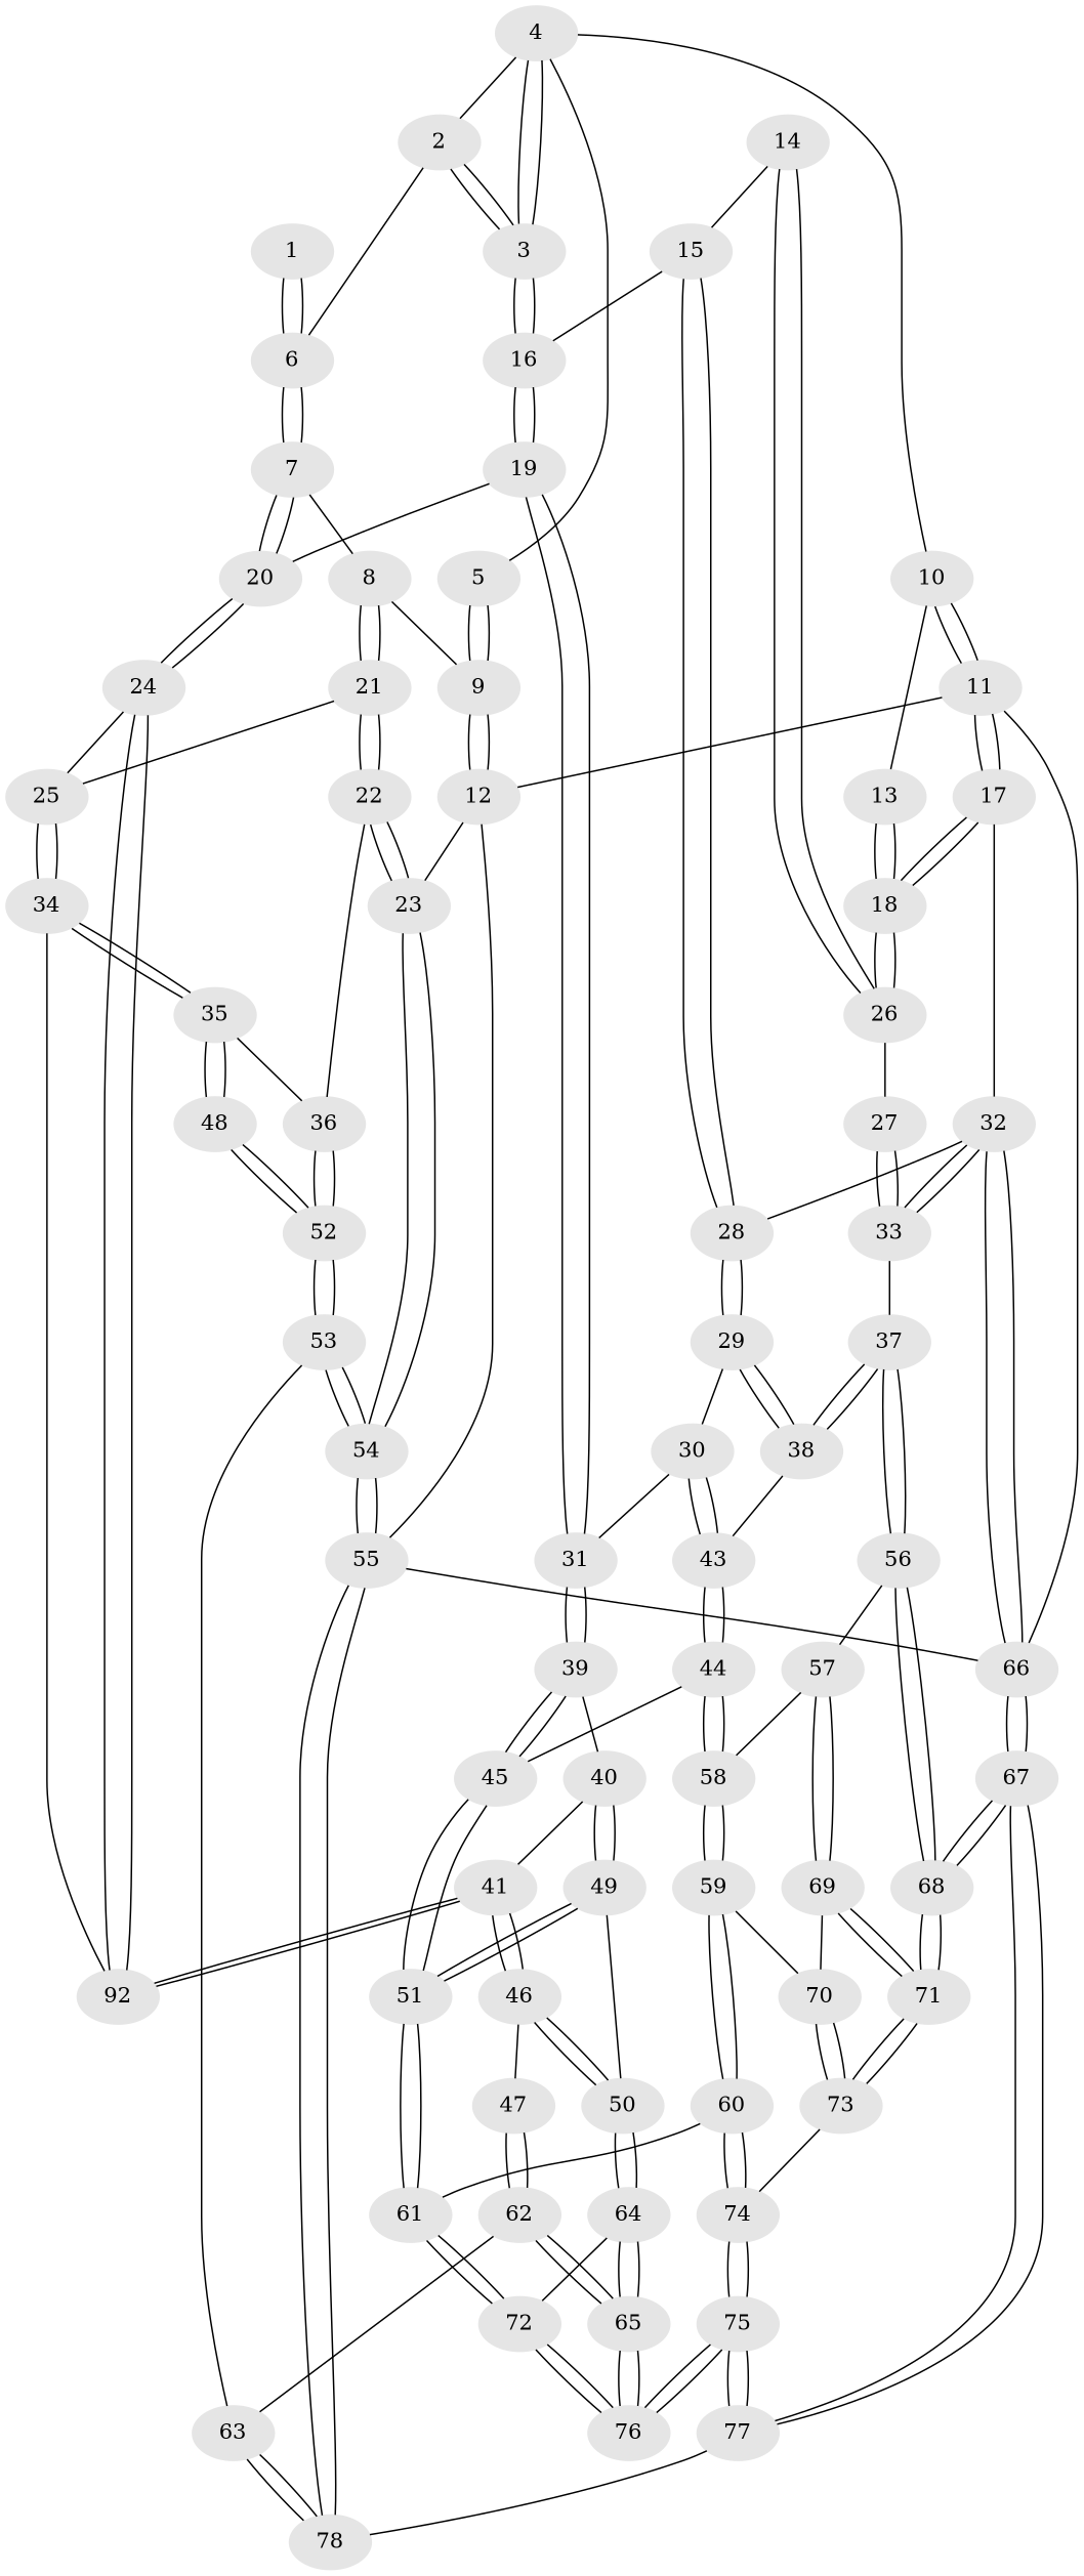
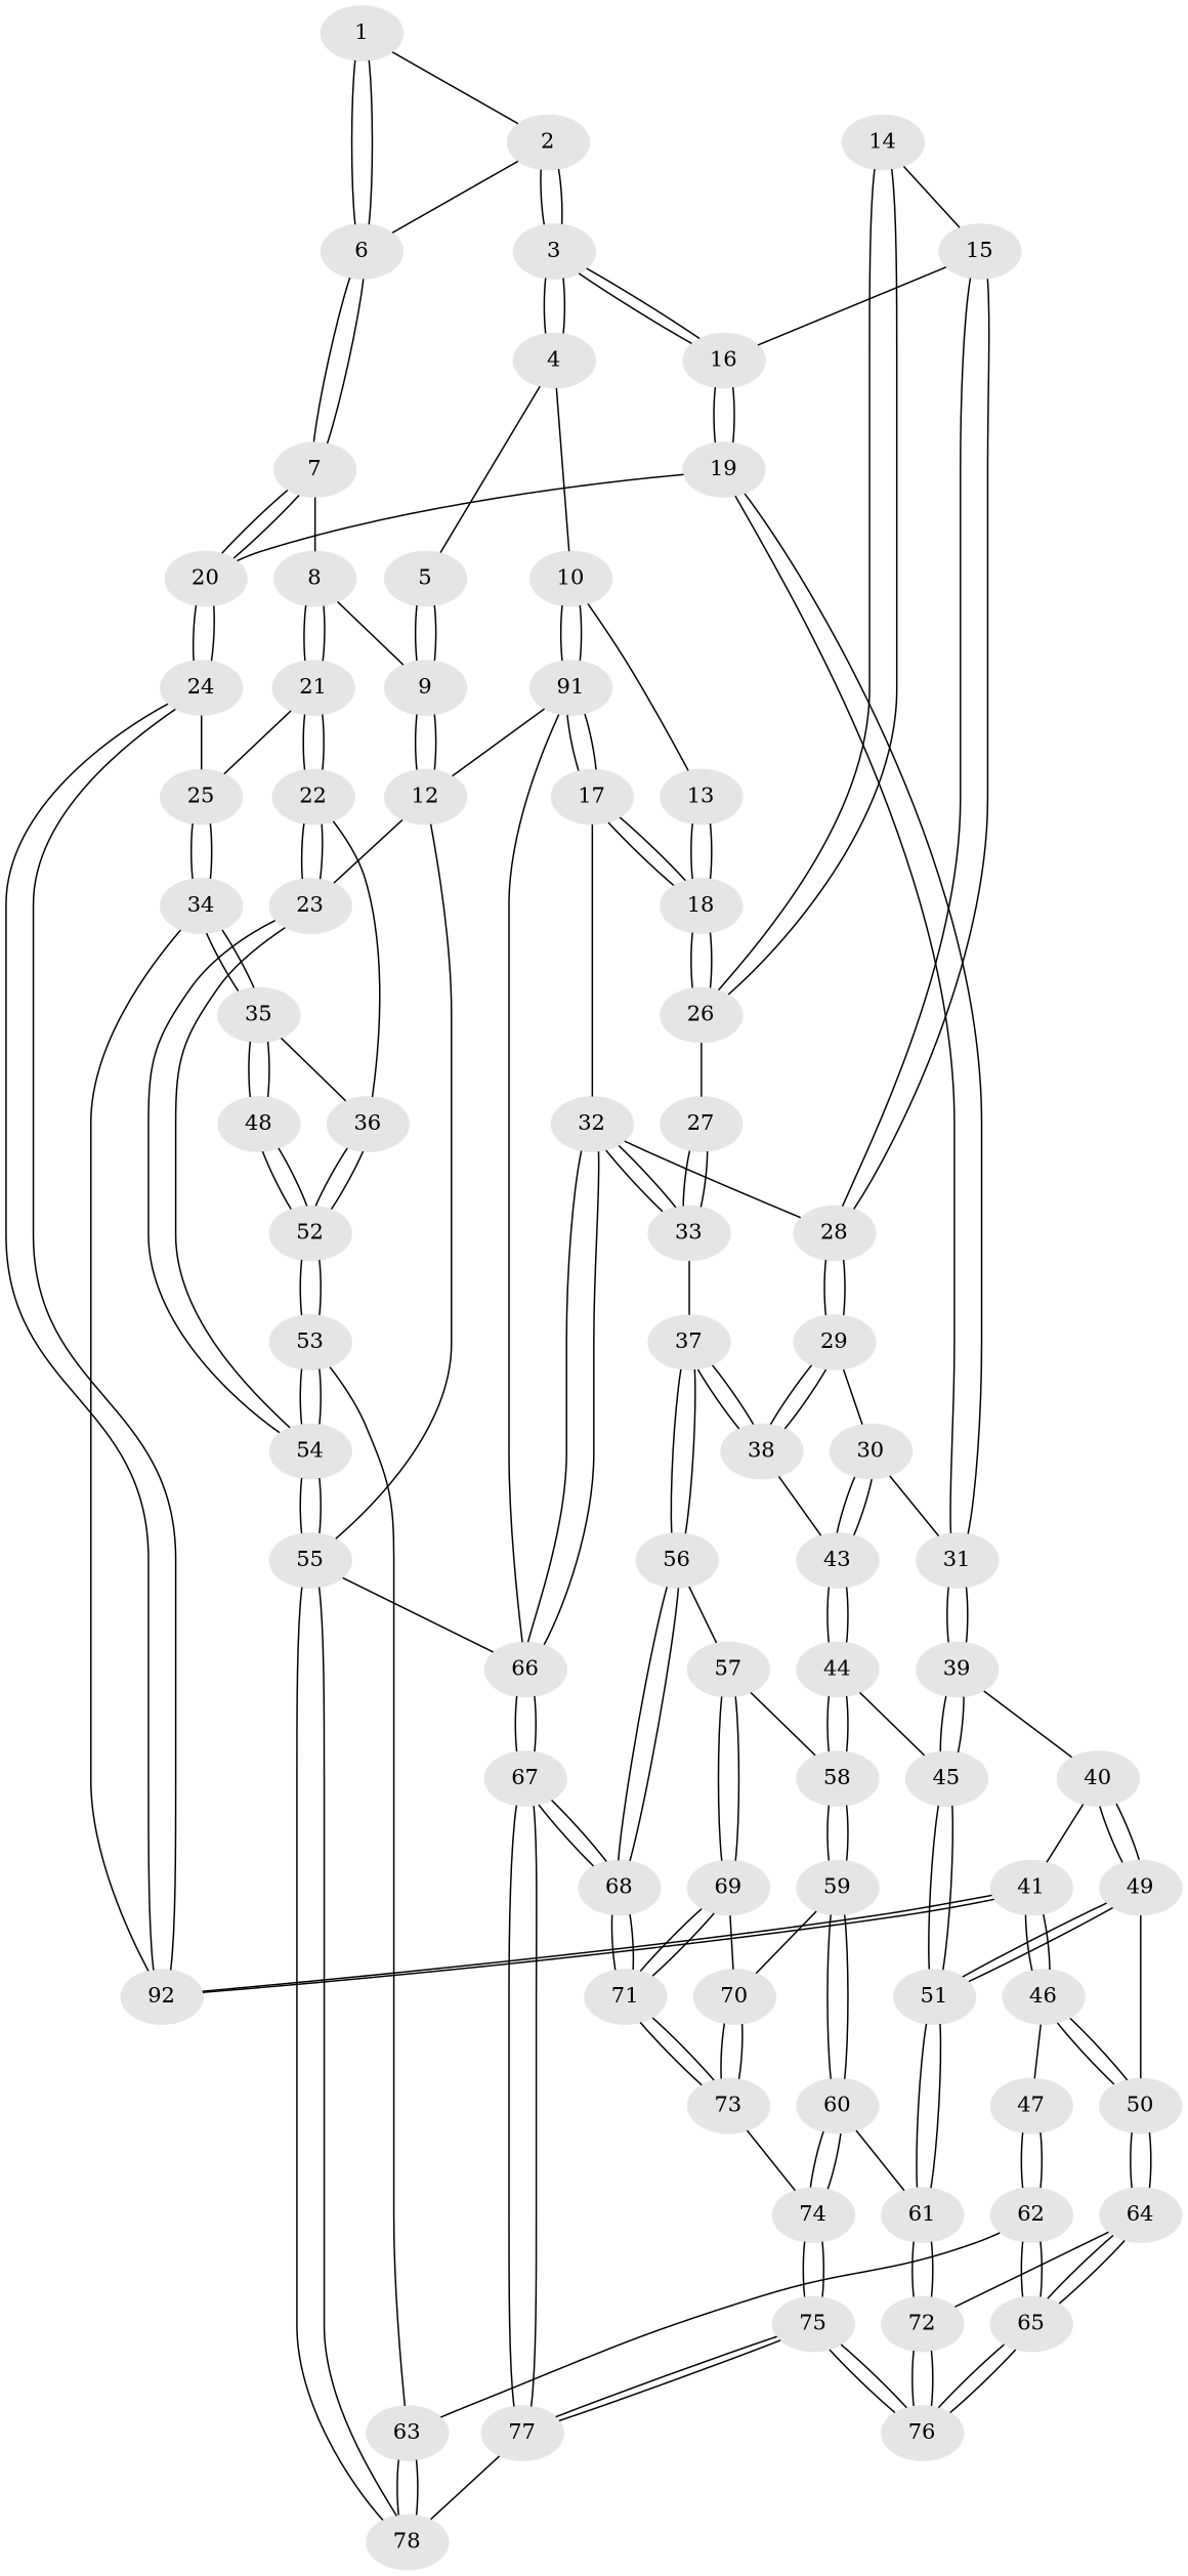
  graph {
    node [color=gray90 style=filled]
    1
    2
    6
    3
    7
    4
    16
    5
    10
    19
    9
-   11
+   11 [label=91]
    13
    12
    8
    20
    21
    24
    22
    25
    23
    55
    17
    66
    18
    32
    67
    54
    78
    14
    15
    26
    28
    27
    29
    31
    33
    39
    n39 [label=92]
    36
    34
    52
    35
    37
    30
    38
    43
    44
    40
    45
    56
    48
    53
    57
    68
    41
    49
    51
    46
    50
    47
    58
    59
    61
    62
    64
    63
    65
    72
    69
    71
    70
    60
    74
    73
    75
    76
    77
-   4 -- 2
+   1 -- 2
    1 -- 6
    1 -- 6
    2 -- 6
    2 -- 3
    2 -- 3
    6 -- 7
    6 -- 7
    3 -- 4
    3 -- 4
    3 -- 16
    3 -- 16
    7 -- 8
    7 -- 20
    7 -- 20
    4 -- 5
    4 -- 10
    16 -- 19
    16 -- 19
    5 -- 9
    5 -- 9
    10 -- 11
    10 -- 11
    10 -- 13
    19 -- 20
    19 -- 31
    19 -- 31
    9 -- 12
    9 -- 12
    11 -- 12
    11 -- 17
    11 -- 17
    11 -- 66
    13 -- 18
    13 -- 18
    12 -- 23
    12 -- 55
    8 -- 9
    8 -- 21
    8 -- 21
    20 -- 24
    20 -- 24
    21 -- 22
    21 -- 22
    21 -- 25
    24 -- 25
    24 -- n39
    24 -- n39
    22 -- 23
    22 -- 23
    22 -- 36
    25 -- 34
    25 -- 34
    23 -- 54
    23 -- 54
    55 -- 66
    55 -- 78
    55 -- 78
    17 -- 18
    17 -- 18
    17 -- 32
    66 -- 67
    66 -- 67
    18 -- 26
    18 -- 26
    32 -- 66
    32 -- 66
    32 -- 28
    32 -- 33
    32 -- 33
    67 -- 68
    67 -- 68
    67 -- 77
    67 -- 77
    54 -- 55
    54 -- 55
    14 -- 15
    14 -- 26
    14 -- 26
    15 -- 16
    15 -- 28
    15 -- 28
    26 -- 27
    28 -- 29
    28 -- 29
    27 -- 33
    27 -- 33
    29 -- 30
    29 -- 38
    29 -- 38
    31 -- 39
    31 -- 39
    33 -- 37
    39 -- 40
    39 -- 45
    39 -- 45
    36 -- 52
    36 -- 52
    34 -- n39
    34 -- 35
    34 -- 35
    52 -- 53
    52 -- 53
    35 -- 36
    35 -- 48
    35 -- 48
    37 -- 38
    37 -- 38
    37 -- 56
    37 -- 56
    30 -- 31
    30 -- 43
    30 -- 43
    38 -- 43
    43 -- 44
    43 -- 44
    44 -- 45
    44 -- 58
    44 -- 58
    40 -- 41
    40 -- 49
    40 -- 49
    45 -- 51
    45 -- 51
    56 -- 57
    56 -- 68
    56 -- 68
    48 -- 52
    48 -- 52
    53 -- 54
    53 -- 54
    53 -- 63
    57 -- 58
    57 -- 69
    57 -- 69
    68 -- 71
    68 -- 71
    41 -- n39
    41 -- n39
    41 -- 46
    41 -- 46
    49 -- 51
    49 -- 51
    49 -- 50
    51 -- 61
    51 -- 61
    46 -- 50
    46 -- 50
    46 -- 47
    50 -- 64
    50 -- 64
    47 -- 62
    47 -- 62
    58 -- 59
    58 -- 59
    59 -- 70
    59 -- 60
    59 -- 60
    61 -- 72
    61 -- 72
    62 -- 63
    62 -- 65
    62 -- 65
    64 -- 65
    64 -- 65
    64 -- 72
    63 -- 78
    63 -- 78
    65 -- 76
    65 -- 76
    72 -- 76
    72 -- 76
    69 -- 71
    69 -- 71
    69 -- 70
    71 -- 73
    71 -- 73
    70 -- 73
    70 -- 73
    60 -- 61
    60 -- 74
    60 -- 74
    74 -- 75
    74 -- 75
    73 -- 74
    75 -- 76
    75 -- 76
    75 -- 77
    75 -- 77
    77 -- 78
  }
